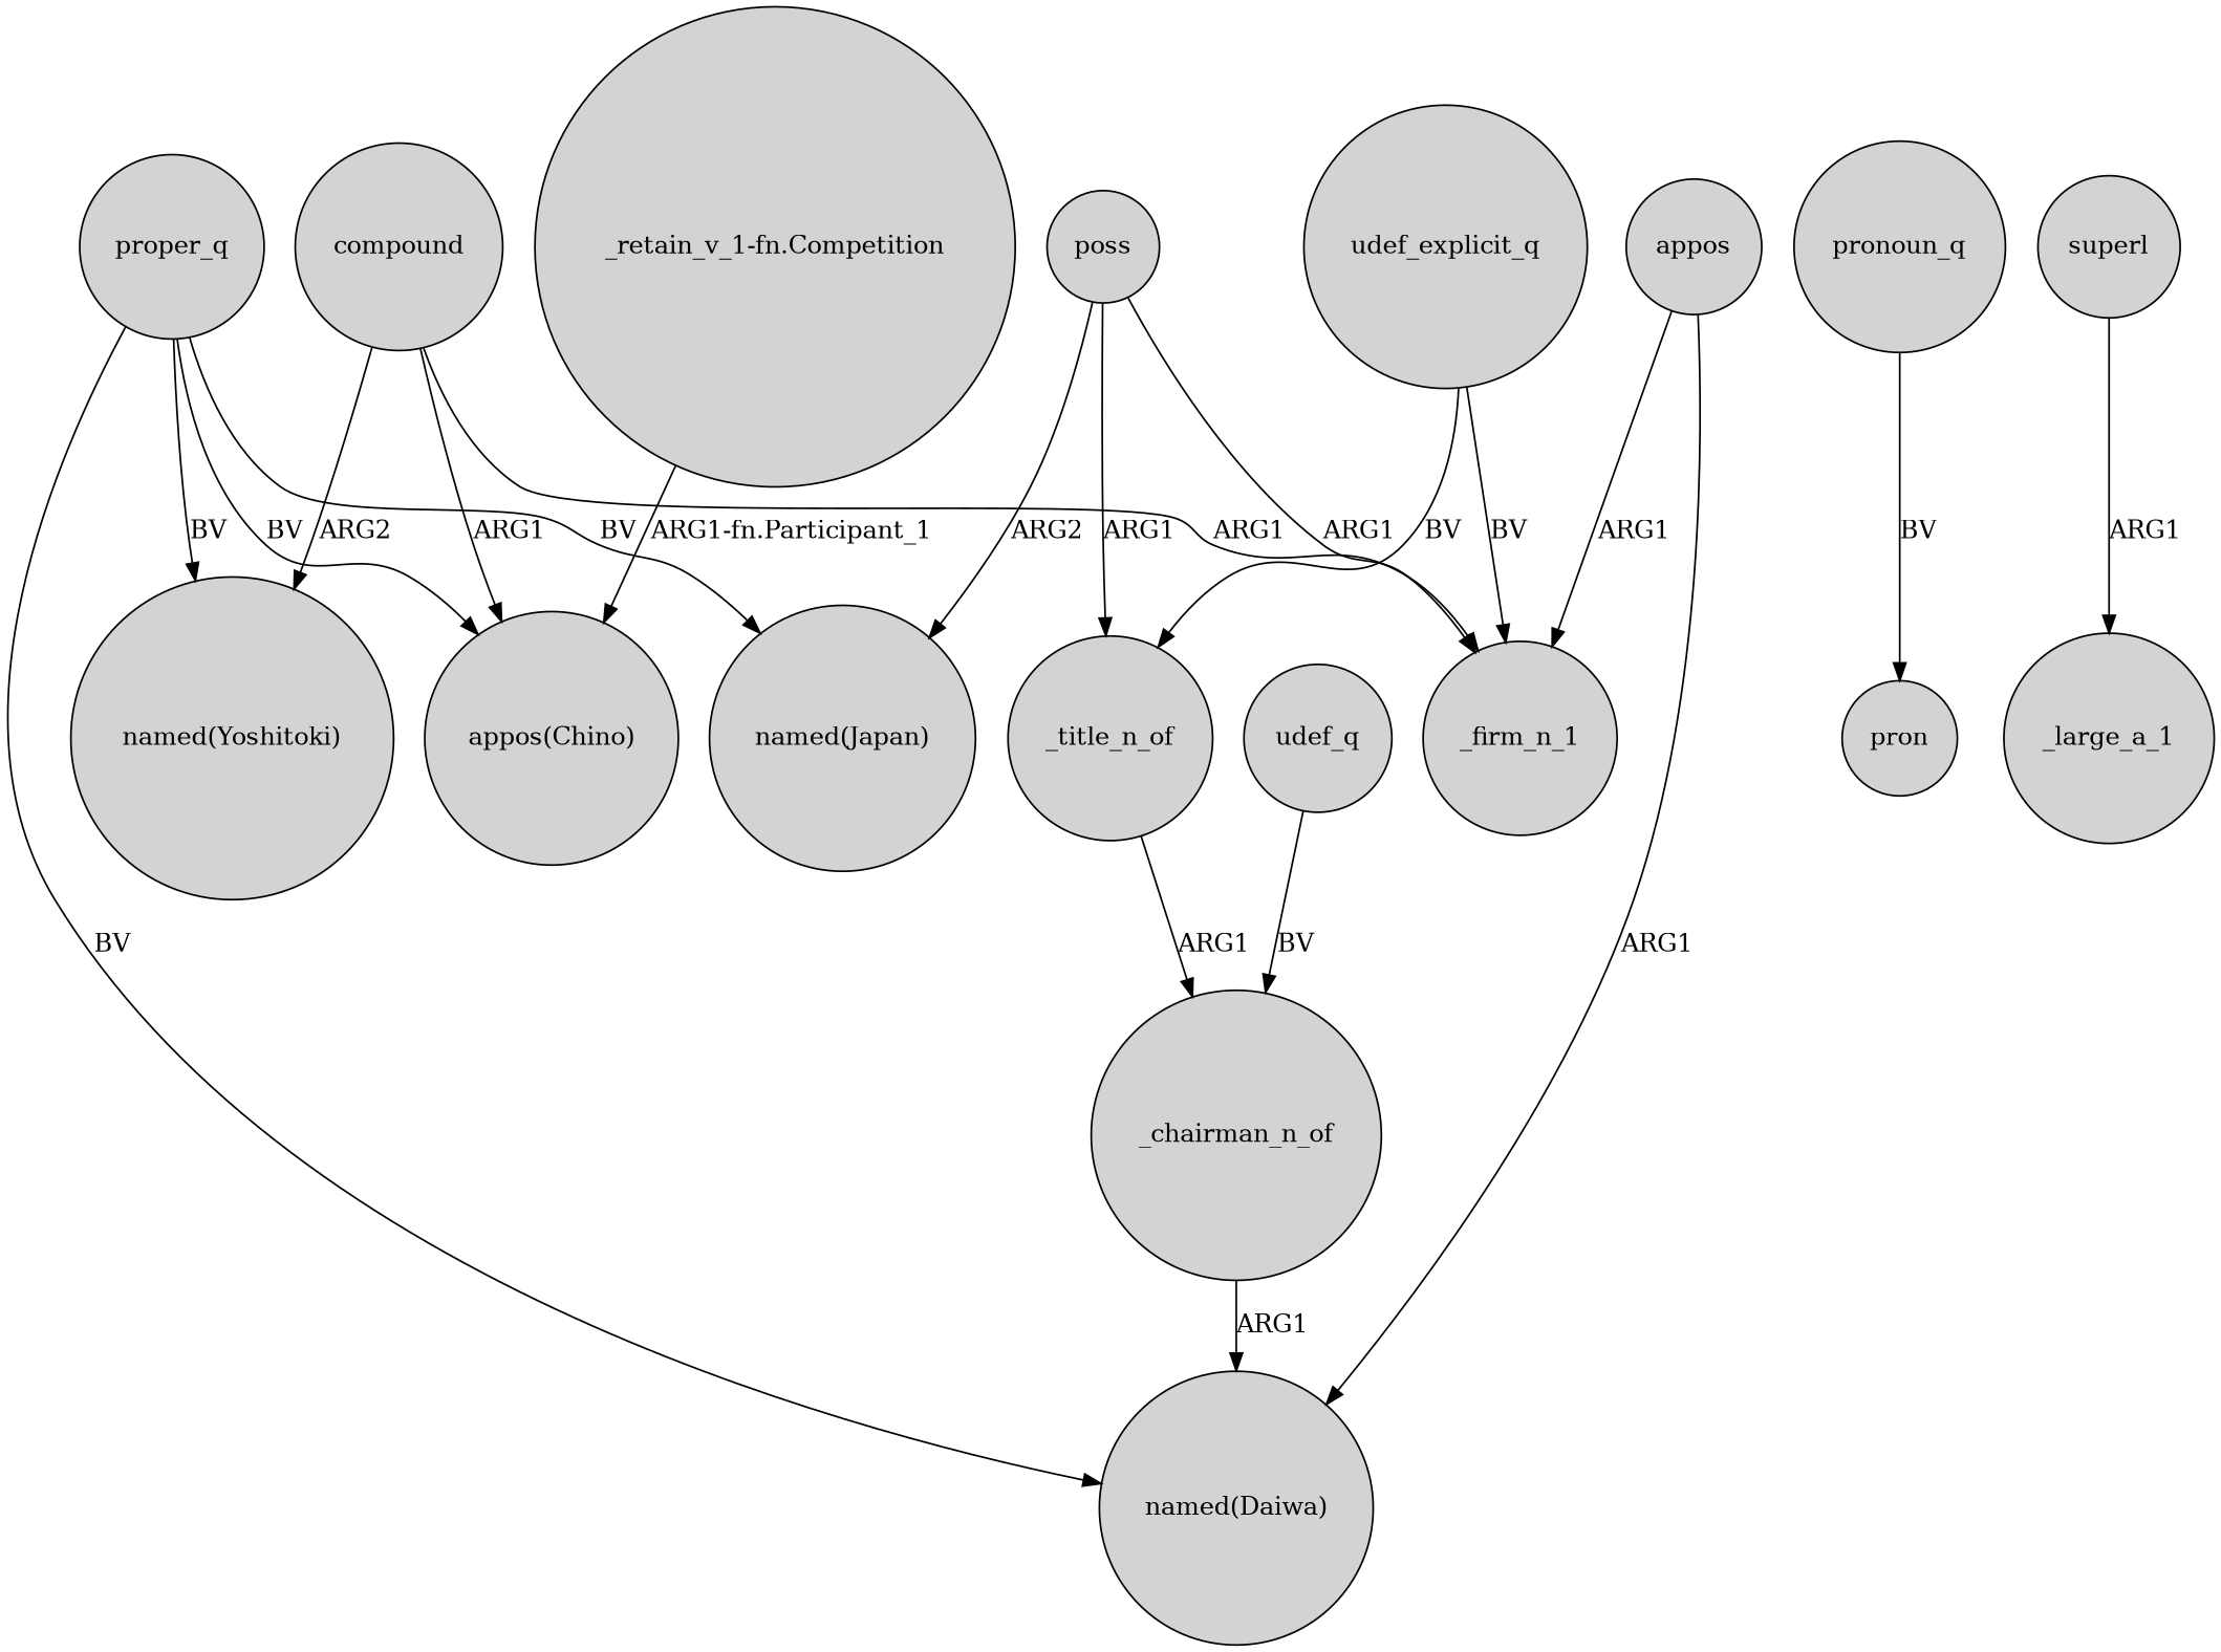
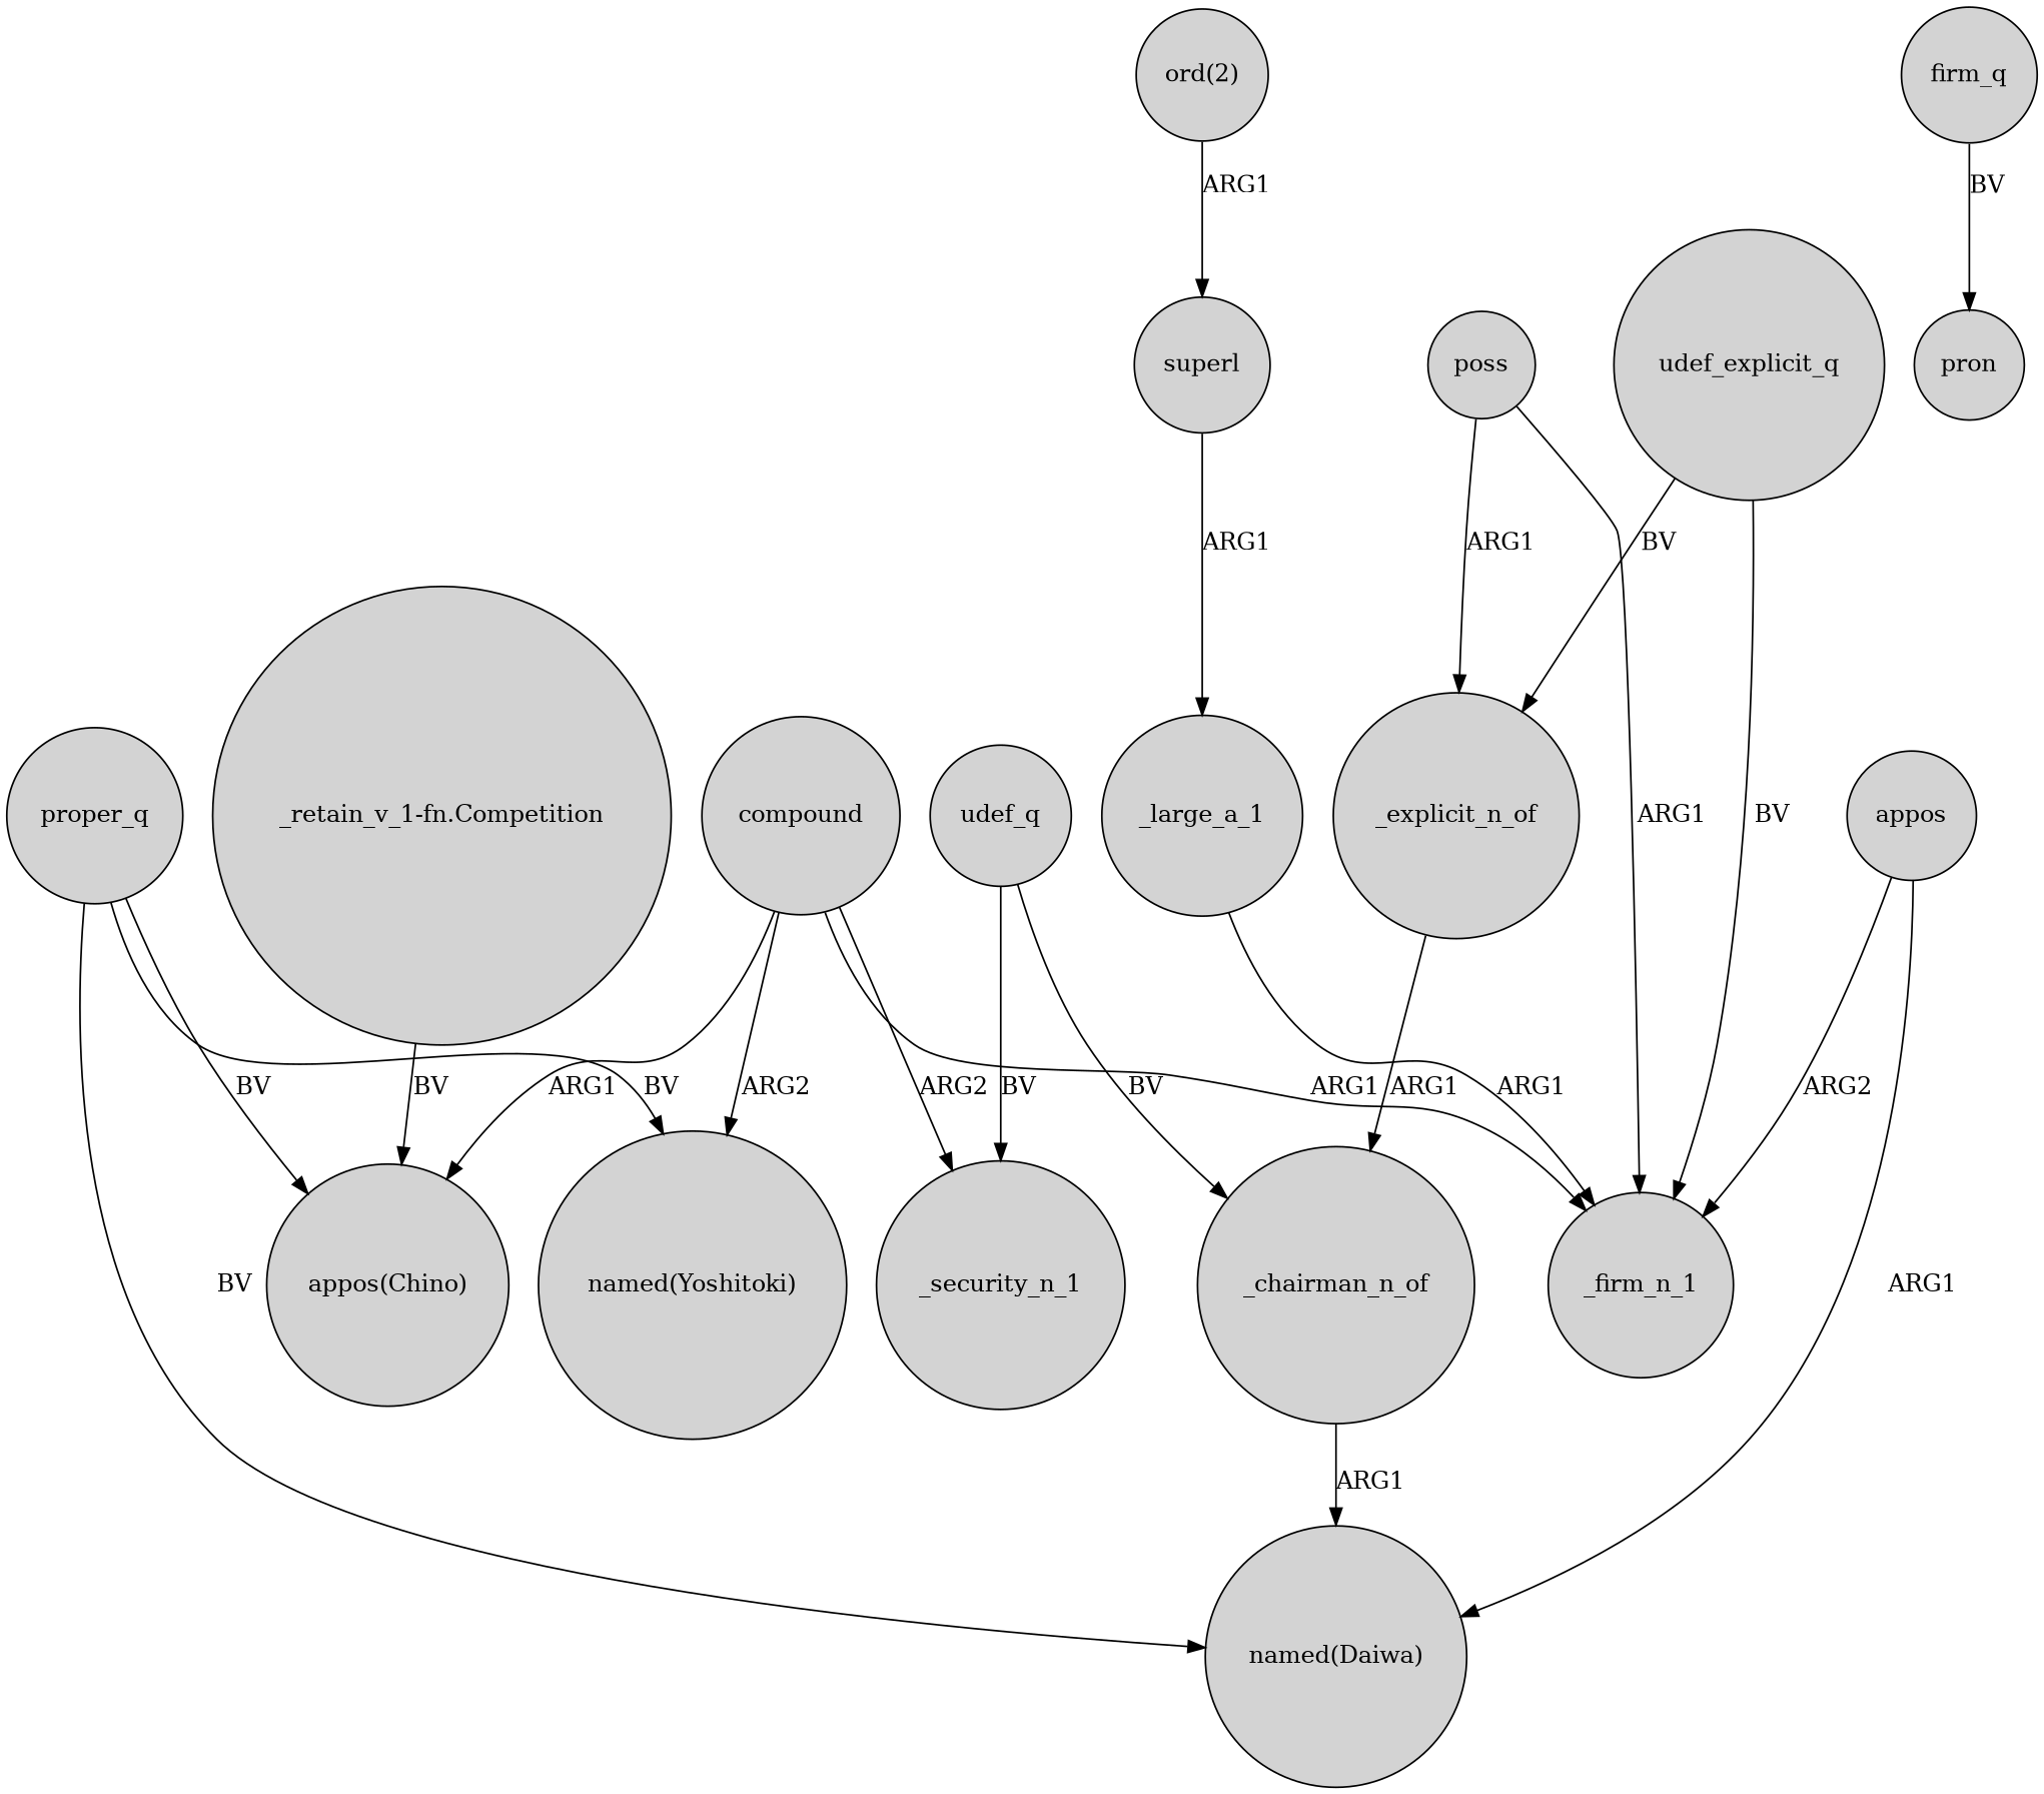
  digraph {
    node [shape=circle style=filled]
    proper_q
    "named(Yoshitoki)"
    n3 [label="appos(Chino)"]
-   "named(Japan)"
    "named(Daiwa)"
    compound
    _firm_n_1
+   _security_n_1
    udef_q
    _chairman_n_of
    poss
-   _title_n_of
+   _title_n_of [label=_explicit_n_of]
    "_retain_v_1-fn.Competition"
    appos
-   pronoun_q
+   pronoun_q [label=firm_q]
    pron
    n17 [label=udef_explicit_q]
+   "ord(2)"
    superl
    _large_a_1
    proper_q -> "named(Yoshitoki)" [label=BV]
    proper_q -> n3 [label=BV]
-   proper_q -> "named(Japan)" [label=BV]
    proper_q -> "named(Daiwa)" [label=BV]
    compound -> "named(Yoshitoki)" [label=ARG2]
    compound -> n3 [label=ARG1]
    compound -> _firm_n_1 [label=ARG1]
+   compound -> _security_n_1 [label=ARG2]
+   udef_q -> _security_n_1 [label=BV]
    udef_q -> _chairman_n_of [label=BV]
    _chairman_n_of -> "named(Daiwa)" [label=ARG1]
-   poss -> "named(Japan)" [label=ARG2]
    poss -> _firm_n_1 [label=ARG1]
    poss -> _title_n_of [label=ARG1]
    _title_n_of -> _chairman_n_of [label=ARG1]
-   "_retain_v_1-fn.Competition" -> n3 [label="ARG1-fn.Participant_1"]
+   "_retain_v_1-fn.Competition" -> n3 [label=BV]
    appos -> "named(Daiwa)" [label=ARG1]
-   appos -> _firm_n_1 [label=ARG1]
+   appos -> _firm_n_1 [label=ARG2]
    pronoun_q -> pron [label=BV]
    n17 -> _firm_n_1 [label=BV]
    n17 -> _title_n_of [label=BV]
+   "ord(2)" -> superl [label=ARG1]
    superl -> _large_a_1 [label=ARG1]
+   _large_a_1 -> _firm_n_1 [label=ARG1]
  }
